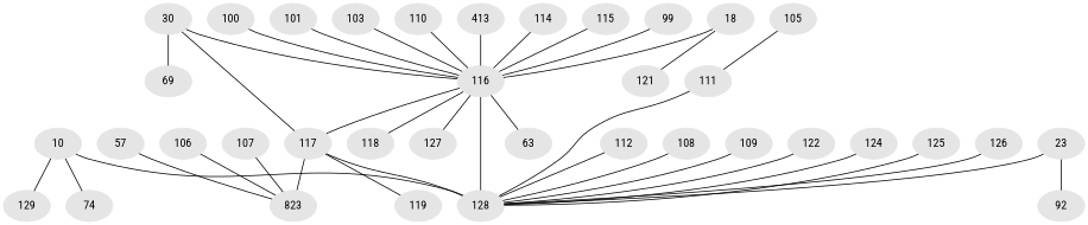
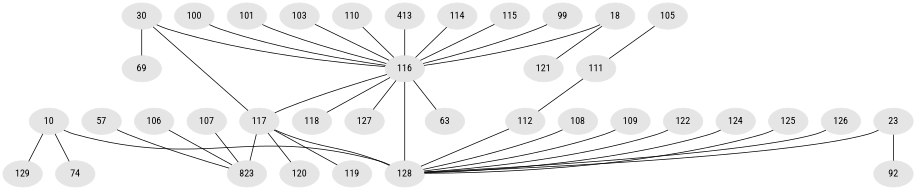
  graph {
    fontname="Roboto Condensed"
    node [color=gray90 fontname="Roboto Condensed" style=filled]
    edge [fontname="Roboto Condensed"]
    10 [super="+7"]
    74
    128 [super="+11+32+33+38+68+72+12+54+73+80+85+86+89+104+49+50+58+61+71+78+93+96"]
    129 [super="+46"]
    18 [super="+14"]
    116 [super="+102+97+88+60+66+76+77+91"]
    121
    63
    117 [super="+98"]
    118
    127
    23 [super="+20"]
    92
    30 [super="+26"]
    69
    n16 [label=823 super="+5"]
    119
+   120
    57
    99
    100
    101
    103
    105
    111
    106
    107 [super="+95"]
    108
    109
    110
    112
    n32 [label=413]
    114
    115
    122
    124
    125
    126
    10 -- 74
    10 -- 128 [weight=9]
    10 -- 129
    18 -- 116 [weight=9]
    18 -- 121
    116 -- 128 [weight=7]
    116 -- 63
    116 -- 117 [weight=3]
    116 -- 118
    116 -- 127
    117 -- 128 [weight=4]
    117 -- n16 [weight=8]
    117 -- 119
+   117 -- 120
    23 -- 128 [weight=8]
    23 -- 92
    30 -- 116 [weight=9]
    30 -- 117
    30 -- 69
    57 -- n16
    99 -- 116
    100 -- 116
    101 -- 116
    103 -- 116
    105 -- 111
-   111 -- 128
+   111 -- 112
    106 -- n16
    107 -- n16
    108 -- 128
    109 -- 128
    110 -- 116
    112 -- 128
    n32 -- 116
    114 -- 116
    115 -- 116
    122 -- 128
    124 -- 128
    125 -- 128
    126 -- 128
  }
